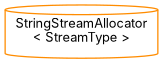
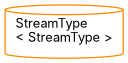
  digraph {
    rankdir=LR
    fontname=Inter
-   n1 [color=darkorange fillcolor=white fontname=Inter fontsize=10 height=0.2 label="StringStreamAllocator\l\< StreamType \>" shape=cylinder style=filled width=0.4]
+   n1 [color=darkorange fillcolor=white fontname=Inter fontsize=10 height=0.2 label="StreamType\l\< StreamType \>" shape=cylinder style=filled width=0.4]
  }
